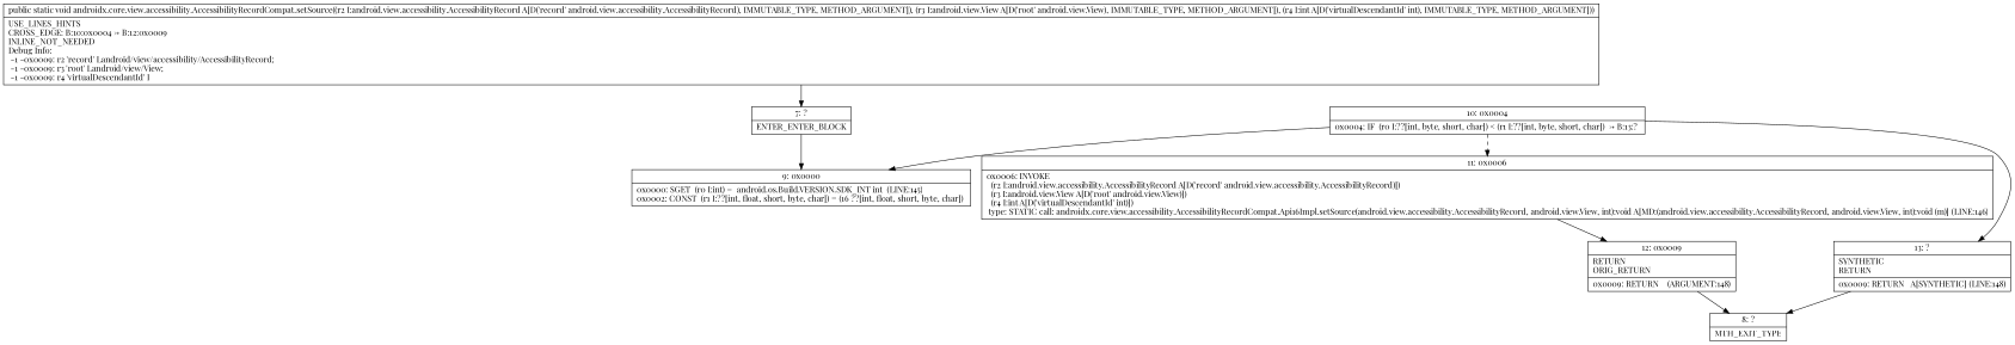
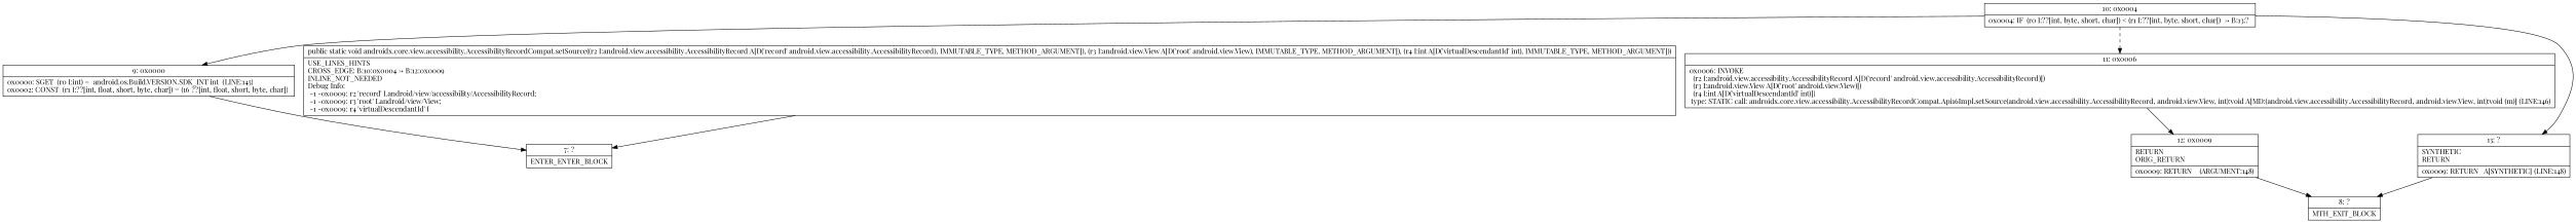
  digraph {
    fontname="Playfair Display"
    node [fontname="Playfair Display" shape=record]
    edge [fontname="Playfair Display"]
    n1 [label="{7\:\ ?|ENTER_ENTER_BLOCK\l}"]
    n2 [label="{9\:\ 0x0000|0x0000: SGET  (r0 I:int) =  android.os.Build.VERSION.SDK_INT int  (LINE:145)\l0x0002: CONST  (r1 I:??[int, float, short, byte, char]) = (16 ??[int, float, short, byte, char]) \l}"]
    n3 [label="{10\:\ 0x0004|0x0004: IF  (r0 I:??[int, byte, short, char]) \< (r1 I:??[int, byte, short, char])  \-\> B:13:? \l}"]
    n4 [label="{11\:\ 0x0006|0x0006: INVOKE  \l  (r2 I:android.view.accessibility.AccessibilityRecord A[D('record' android.view.accessibility.AccessibilityRecord)])\l  (r3 I:android.view.View A[D('root' android.view.View)])\l  (r4 I:int A[D('virtualDescendantId' int)])\l type: STATIC call: androidx.core.view.accessibility.AccessibilityRecordCompat.Api16Impl.setSource(android.view.accessibility.AccessibilityRecord, android.view.View, int):void A[MD:(android.view.accessibility.AccessibilityRecord, android.view.View, int):void (m)] (LINE:146)\l}"]
    n5 [label="{13\:\ ?|SYNTHETIC\lRETURN\l|0x0009: RETURN   A[SYNTHETIC] (LINE:148)\l}"]
    n6 [label="{12\:\ 0x0009|RETURN\lORIG_RETURN\l|0x0009: RETURN    (ARGUMENT:148)\l}"]
-   n7 [label="{8\:\ ?|MTH_EXIT_TYPE\l}"]
+   n7 [label="{8\:\ ?|MTH_EXIT_BLOCK\l}"]
    n8 [label="{public static void androidx.core.view.accessibility.AccessibilityRecordCompat.setSource((r2 I:android.view.accessibility.AccessibilityRecord A[D('record' android.view.accessibility.AccessibilityRecord), IMMUTABLE_TYPE, METHOD_ARGUMENT]), (r3 I:android.view.View A[D('root' android.view.View), IMMUTABLE_TYPE, METHOD_ARGUMENT]), (r4 I:int A[D('virtualDescendantId' int), IMMUTABLE_TYPE, METHOD_ARGUMENT]))  | USE_LINES_HINTS\lCROSS_EDGE: B:10:0x0004 \-\> B:12:0x0009\lINLINE_NOT_NEEDED\lDebug Info:\l  \-1 \-0x0009: r2 'record' Landroid\/view\/accessibility\/AccessibilityRecord;\l  \-1 \-0x0009: r3 'root' Landroid\/view\/View;\l  \-1 \-0x0009: r4 'virtualDescendantId' I\l}"]
-   n1 -> n2
+   n2 -> n1
    n3 -> n2
    n3 -> n4 [style=dashed]
    n3 -> n5
    n4 -> n6
    n5 -> n7
    n6 -> n7
    n8 -> n1
  }
